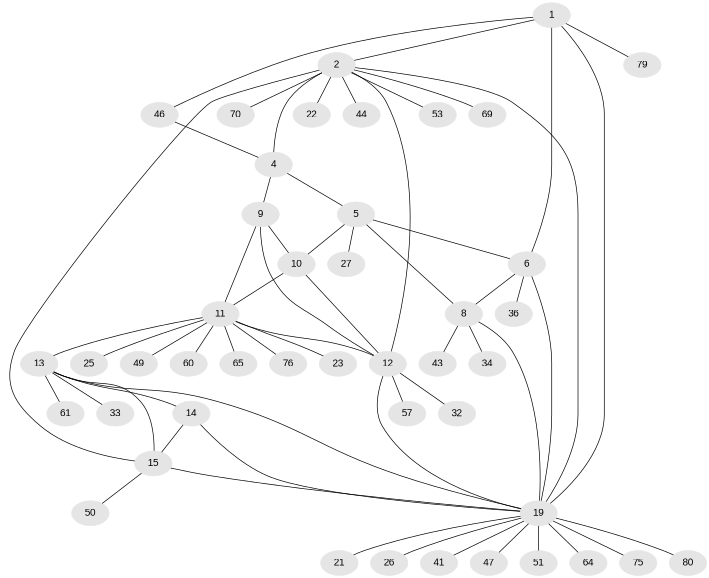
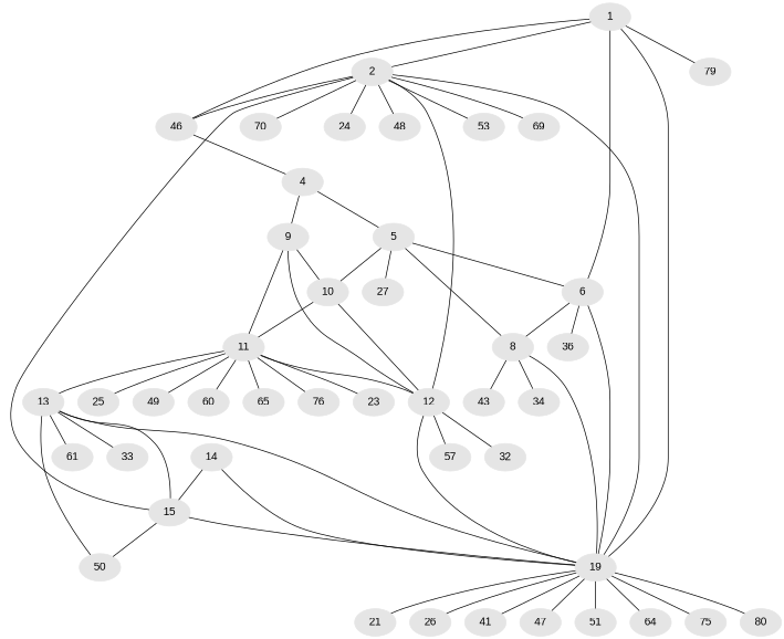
  graph {
    fontname="Liberation Sans"
    node [color=gray90 fontname="Liberation Sans" style=filled]
    edge [fontname="Liberation Sans"]
    1 [super="+29"]
    2 [super="+3"]
    6 [super="+37+38+7"]
    n4 [label=19 super="+22+17"]
    46
    79
    4 [super="+35+68"]
    12
    15 [super="+73+66+78+54+45"]
-   24 [super="+89" label=22]
-   44 [super="+48"]
+   24 [super="+89"]
+   44 [super="+48" label=48]
    53
    69
    70
    5 [super="+74"]
    9 [super="+82+85+58"]
    8
    36 [super="+88"]
    21
    26 [super="+56"]
    41
    47
    51 [super="+59"]
    64
    75
    80
    32
    57
    50
    10
    27 [super="+87+55+67+77"]
    11
    34
    43
    13
    23
    25
    49
    60
    65 [super="+86"]
    76
    61
    14
    33
    1 -- 2 [weight=2]
    1 -- 6 [weight=2]
    1 -- n4
    1 -- 46
    1 -- 79
    2 -- n4
-   2 -- 4 [weight=2]
+   2 -- 46 [weight=2]
    2 -- 12
    2 -- 15
    2 -- 24
    2 -- 44
    2 -- 53
    2 -- 69
    2 -- 70
    6 -- n4 [weight=3]
    6 -- 8 [weight=2]
    6 -- 36
    n4 -- 21
    n4 -- 26
    n4 -- 41
    n4 -- 47
    n4 -- 51 [weight=2]
    n4 -- 64
    n4 -- 75
    n4 -- 80
    46 -- 4
    4 -- 5
    4 -- 9
    12 -- n4
    12 -- 32
    12 -- 57
    15 -- n4
    15 -- 50
    5 -- 6 [weight=2]
    5 -- 8
    5 -- 10
    5 -- 27
    9 -- 12
    9 -- 10
    9 -- 11
    8 -- n4
    8 -- 34
    8 -- 43
    10 -- 12
    10 -- 11
    11 -- 12
    11 -- 13
    11 -- 23
    11 -- 25
    11 -- 49
    11 -- 60
    11 -- 65
    11 -- 76
    13 -- n4
    13 -- 15
    13 -- 61
-   13 -- 14
+   13 -- 50
    13 -- 33
    14 -- n4
    14 -- 15
  }
